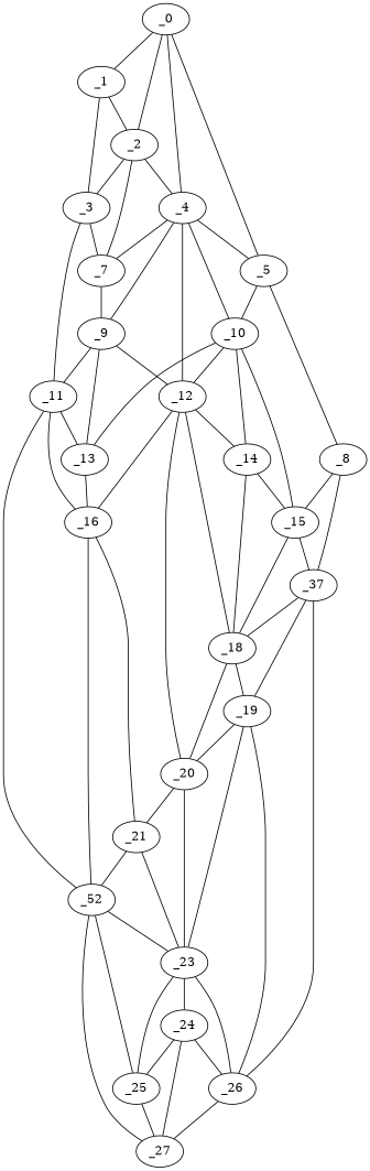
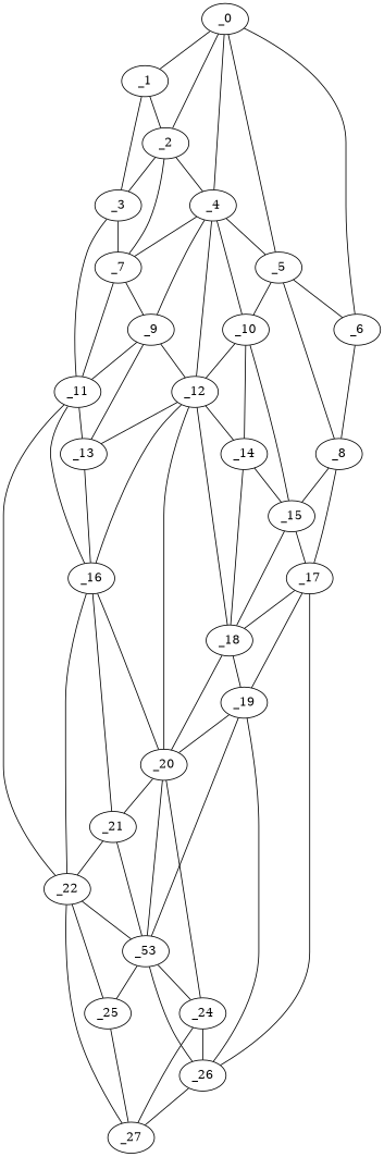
  graph {
    node [x=38 y=61]
    edge [valence=2]
    _0 [x=10]
    _1 [x=15 y=83]
    _2 [y=74]
    _4 [x=43 y=65]
    _5 [x=44 y=48]
+   _6 [x=49 y=42]
    _3 [y=85]
    _7 [x=54 y=77]
    _9 [x=65 y=76]
    _10 [x=71 y=49]
    _12 [x=75 y=58]
    _8 [x=57 y=40]
    _11 [x=74 y=83]
    _13 [x=76 y=72]
    _15 [x=79 y=45]
    _14 [x=77 y=49]
    _16 [x=86 y=68]
    _18 [x=88 y=47]
    _20 [x=94 y=54]
-   _17 [x=88 y=43 label=_37]
-   _22 [x=101 y=74 label=_52]
+   _17 [x=88 y=43]
+   _22 [x=101 y=74]
    _21 [x=96 y=66]
-   _23 [x=106]
+   _23 [x=106 label=_53]
    _25 [x=120 y=62]
    _27 [x=125]
    _19 [x=92 y=47]
    _26 [x=123 y=50]
    _24 [x=117 y=59]
    _0 -- _1 [valence=1]
    _0 -- _2
    _0 -- _4
    _0 -- _5 [valence=1]
+   _0 -- _6 [valence=1]
    _1 -- _2
    _1 -- _3 [valence=1]
    _2 -- _4
    _2 -- _3 [valence=1]
    _2 -- _7
    _4 -- _5
    _4 -- _7 [valence=1]
    _4 -- _9
    _4 -- _10
    _4 -- _12
+   _5 -- _6
    _5 -- _10
    _5 -- _8
+   _6 -- _8 [valence=1]
    _3 -- _7 [valence=1]
    _3 -- _11 [valence=1]
    _7 -- _9
+   _7 -- _11 [valence=1]
    _9 -- _12
    _9 -- _11
    _9 -- _13 [valence=1]
    _10 -- _12
    _10 -- _15 [valence=1]
    _10 -- _14
-   _10 -- _13
+   _12 -- _13
    _12 -- _14 [valence=1]
    _12 -- _16
    _12 -- _18
    _12 -- _20 [valence=1]
    _8 -- _15
    _8 -- _17 [valence=1]
    _11 -- _13
    _11 -- _16
    _11 -- _22 [valence=1]
    _13 -- _16 [valence=1]
    _15 -- _18
    _15 -- _17 [valence=1]
    _14 -- _15 [valence=1]
    _14 -- _18
+   _16 -- _20
    _16 -- _22
    _16 -- _21 [valence=1]
    _18 -- _20
    _18 -- _19
    _20 -- _21
    _20 -- _23 [valence=1]
    _17 -- _18
    _17 -- _19
    _17 -- _26 [valence=1]
    _22 -- _23
    _22 -- _25
    _22 -- _27 [valence=1]
    _21 -- _22 [valence=1]
    _21 -- _23
    _23 -- _25
    _23 -- _26
    _23 -- _24
    _25 -- _27
    _19 -- _20
    _19 -- _23
    _19 -- _26 [valence=1]
    _26 -- _27 [valence=1]
-   _24 -- _25
+   _24 -- _20
    _24 -- _27 [valence=1]
    _24 -- _26 [valence=1]
  }
